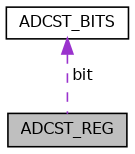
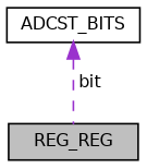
  digraph {
    node [color=black fontname=Helvetica fontsize=10 shape=record style=filled]
-   n1 [fillcolor=grey75 fontcolor=black height=0.2 label=ADCST_REG width=0.4]
+   n1 [fillcolor=grey75 fontcolor=black height=0.2 label=REG_REG width=0.4]
    n2 [fillcolor=white height=0.2 label=ADCST_BITS width=0.4]
    n2 -> n1 [color=darkorchid3 dir=back fontname=Helvetica fontsize=10 label=" bit" labelfontname=Helvetica labelfontsize=10 style=dashed]
  }
